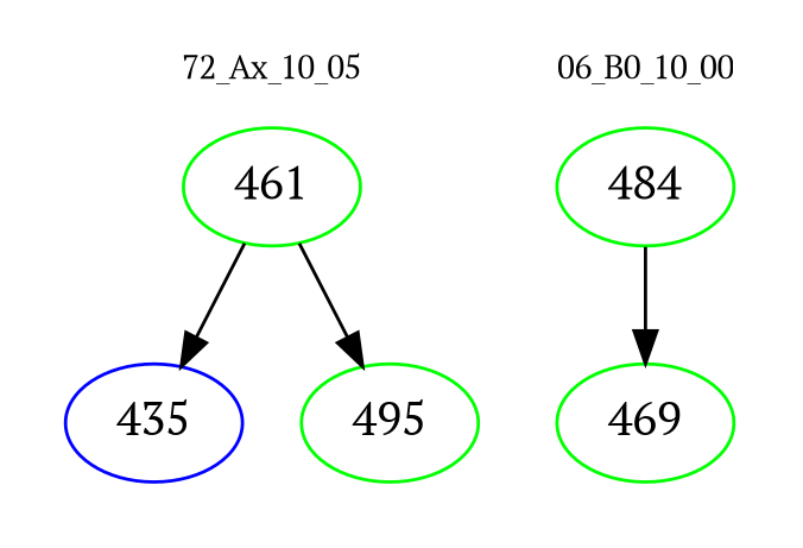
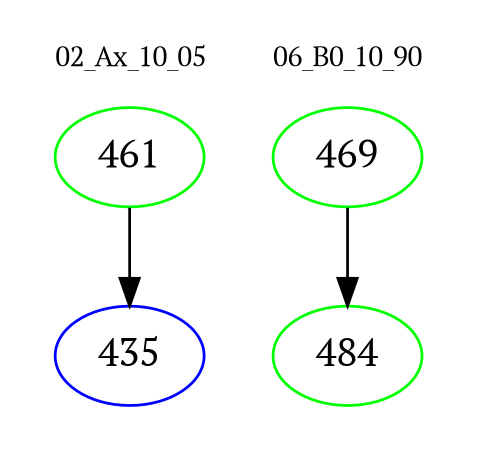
  digraph {
    fontname="PT Serif"
    node [color=green fontname="PT Serif"]
    edge [color=black fontname="PT Serif"]
    n1 [label=461]
    n2 [color=blue label=435]
-   n3 [label=495]
    n4 [label=469]
    n5 [label=484]
    subgraph cluster_1 {
      color=white
      fontsize=10
-     label="72_Ax_10_05"
+     label="02_Ax_10_05"
      n1
      n2
-     n3
    }
    subgraph cluster_2 {
      color=white
      fontsize=10
-     label="06_B0_10_00"
+     label="06_B0_10_90"
      n4
      n5
    }
    n1 -> n2
-   n1 -> n3
-   n5 -> n4
+   n4 -> n5
  }
